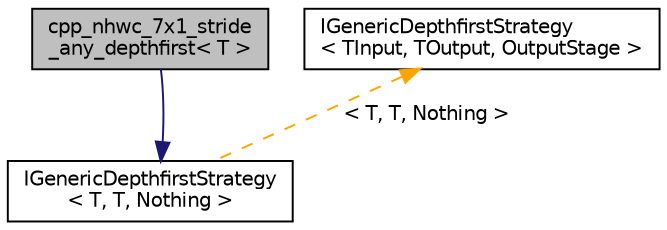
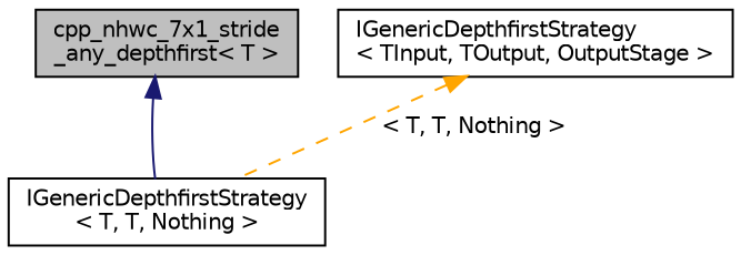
  digraph {
    node [color=black fillcolor=white fontname=Helvetica fontsize=10 shape=record style=filled]
    edge [dir=back fontname=Helvetica fontsize=10 labelfontname=Helvetica labelfontsize=10]
    n1 [fillcolor=grey75 fontcolor=black height=0.2 label="cpp_nhwc_7x1_stride\l_any_depthfirst\< T \>" width=0.4]
    n2 [height=0.2 label="IGenericDepthfirstStrategy\l\< T, T, Nothing \>" width=0.4]
    n3 [height=0.2 label="IGenericDepthfirstStrategy\l\< TInput, TOutput, OutputStage \>" width=0.4]
-   n2 -> n1 [color=midnightblue style=solid]
+   n1 -> n2 [color=midnightblue style=solid]
    n3 -> n2 [color=orange label=" \< T, T, Nothing \>" style=dashed]
  }
